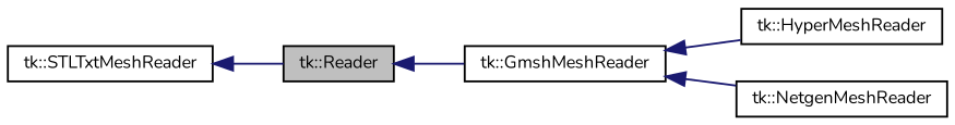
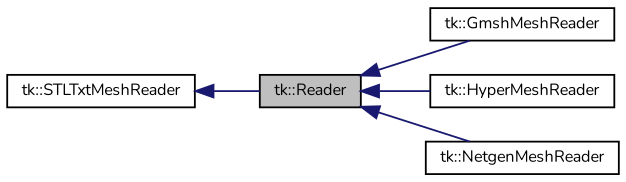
  digraph {
    fontname=Nunito
    rankdir=LR
    node [color=black fontname=Nunito fontsize=9 shape=record]
    edge [color=midnightblue dir=back fontname=Nunito fontsize=9 labelfontname="sans-serif" labelfontsize=9 style=solid]
    n1 [fillcolor=grey75 fontcolor=black height=0.2 label="tk::Reader" style=filled width=0.4]
    n2 [height=0.2 label="tk::GmshMeshReader" width=0.4]
    n3 [height=0.2 label="tk::HyperMeshReader" width=0.4]
    n4 [height=0.2 label="tk::NetgenMeshReader" width=0.4]
    n5 [height=0.2 label="tk::STLTxtMeshReader" width=0.4]
    n1 -> n2
-   n2 -> n3
-   n2 -> n4
+   n1 -> n3
+   n1 -> n4
    n5 -> n1
  }
